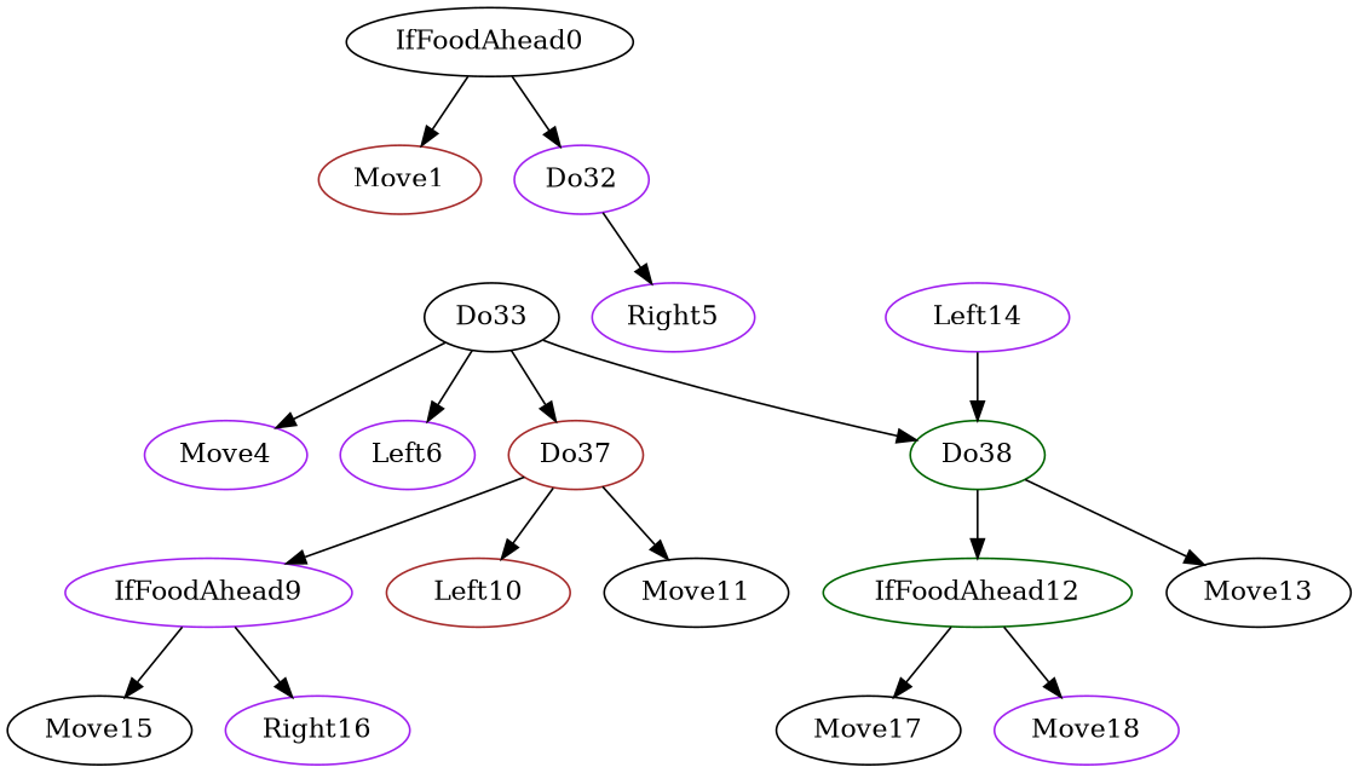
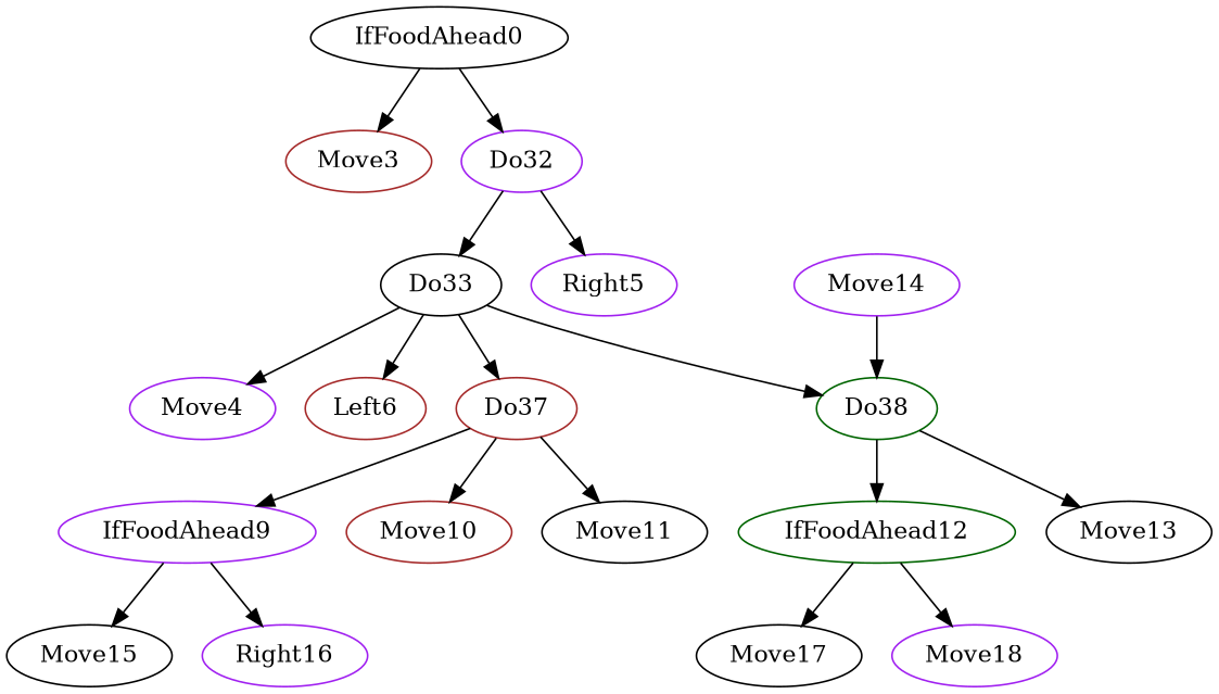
  digraph {
    node [color=purple]
    IfFoodAhead0 [color=black]
-   Move1 [color=brown]
+   Move1 [color=brown label=Move3]
    Do32
    Do33 [color=black]
    Right5
    Move4
-   Left6
+   Left6 [color=brown]
    Do37 [color=brown]
    Do38 [color=darkgreen]
    IfFoodAhead9
-   Move10 [color=brown label=Left10]
+   Move10 [color=brown]
    Move11 [color=black]
    IfFoodAhead12 [color=darkgreen]
    Move13 [color=black]
    Move15 [color=black]
    Right16
    Move17 [color=black]
    n18 [label=Move18]
-   Move14 [label=Left14]
+   Move14
    IfFoodAhead0 -> Move1
    IfFoodAhead0 -> Do32
+   Do32 -> Do33
    Do32 -> Right5
    Do33 -> Move4
    Do33 -> Left6
    Do33 -> Do37
    Do33 -> Do38
    Do37 -> IfFoodAhead9
    Do37 -> Move10
    Do37 -> Move11
    Do38 -> IfFoodAhead12
    Do38 -> Move13
    IfFoodAhead9 -> Move15
    IfFoodAhead9 -> Right16
    IfFoodAhead12 -> Move17
    IfFoodAhead12 -> n18
    Move14 -> Do38
  }
